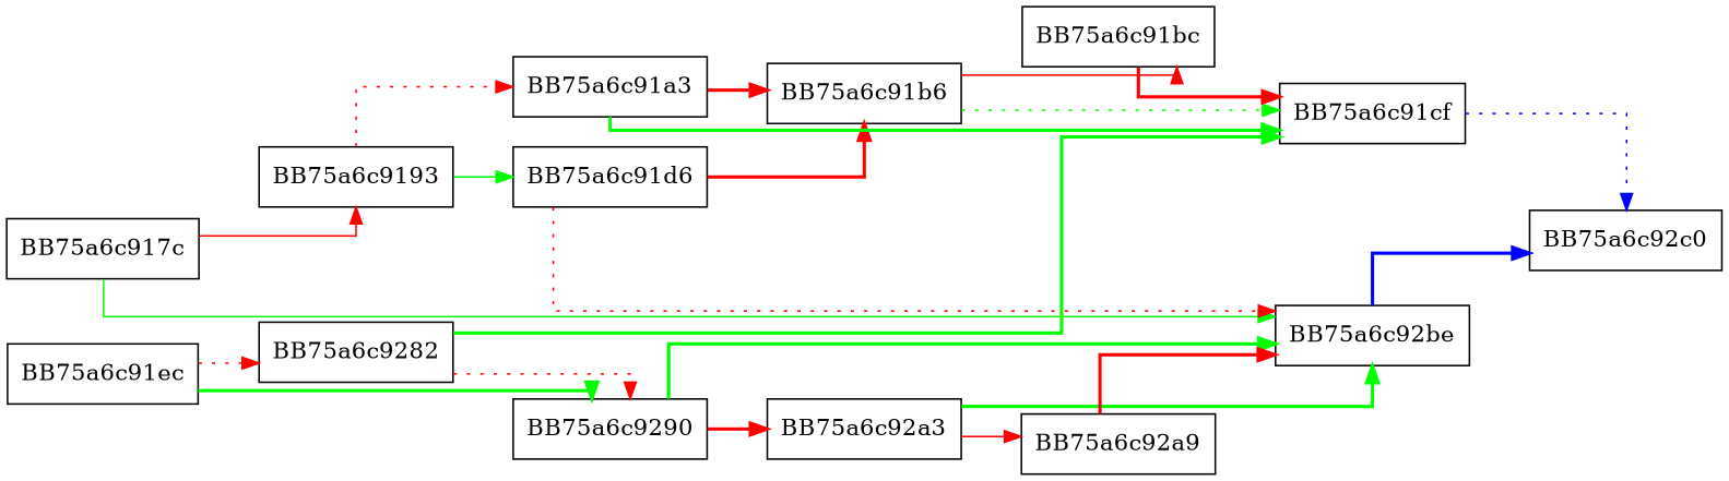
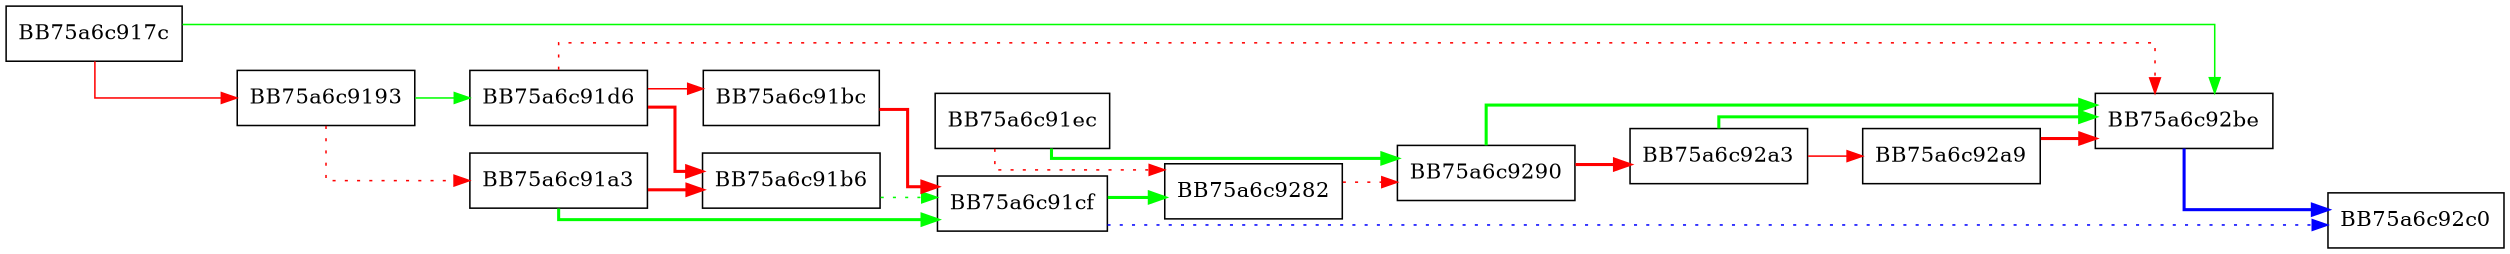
  digraph {
    rankdir=LR
    splines=ortho
    node [shape=box]
    edge [color=red style=bold]
    BB75a6c917c
    BB75a6c92be
    BB75a6c9193
    BB75a6c92c0
    BB75a6c91d6
    BB75a6c91a3
    BB75a6c91b6
    BB75a6c91cf
    BB75a6c91ec
    BB75a6c9290
    BB75a6c9282
    BB75a6c91bc
    BB75a6c92a3
    BB75a6c92a9
    BB75a6c917c -> BB75a6c92be [color=green style=solid]
    BB75a6c917c -> BB75a6c9193 [style=solid]
    BB75a6c92be -> BB75a6c92c0 [color=blue]
    BB75a6c9193 -> BB75a6c91d6 [color=green style=solid]
    BB75a6c9193 -> BB75a6c91a3 [style=dotted]
    BB75a6c91d6 -> BB75a6c92be [style=dotted]
    BB75a6c91d6 -> BB75a6c91b6
    BB75a6c91a3 -> BB75a6c91b6
    BB75a6c91a3 -> BB75a6c91cf [color=green]
    BB75a6c91b6 -> BB75a6c91cf [color=green style=dotted]
-   BB75a6c91b6 -> BB75a6c91bc [style=solid]
+   BB75a6c91d6 -> BB75a6c91bc [style=solid]
    BB75a6c91cf -> BB75a6c92c0 [color=blue style=dotted]
    BB75a6c91ec -> BB75a6c9290 [color=green]
    BB75a6c91ec -> BB75a6c9282 [style=dotted]
    BB75a6c9290 -> BB75a6c92be [color=green]
    BB75a6c9290 -> BB75a6c92a3
-   BB75a6c9282 -> BB75a6c91cf [color=green]
+   BB75a6c91cf -> BB75a6c9282 [color=green]
    BB75a6c9282 -> BB75a6c9290 [style=dotted]
    BB75a6c91bc -> BB75a6c91cf
    BB75a6c92a3 -> BB75a6c92be [color=green]
    BB75a6c92a3 -> BB75a6c92a9 [style=solid]
    BB75a6c92a9 -> BB75a6c92be
  }
